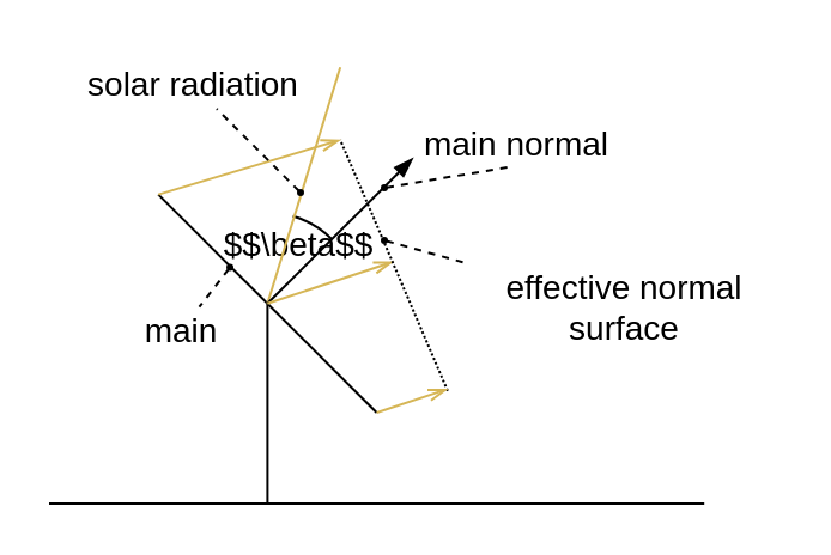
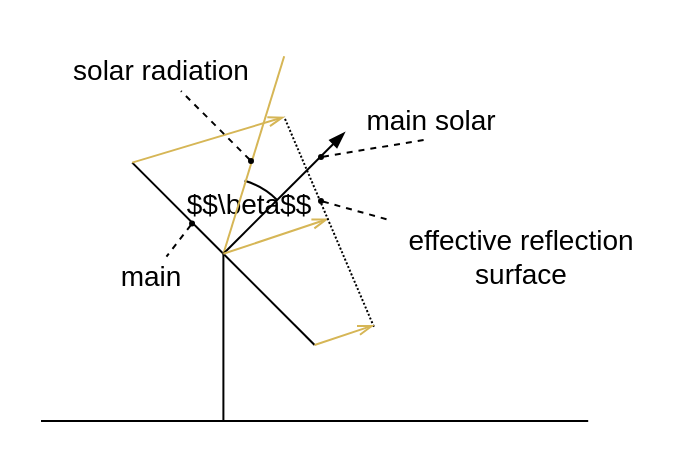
  <mxCell id="0" />
  <mxCell id="1" parent="0" />
  <mxCell id="2" value="" style="group;fontSize=14;" parent="1" vertex="1" connectable="0"><mxGeometry x="20" y="20" width="305" height="190" as="geometry" /></mxCell>
  <mxCell id="3" value="" style="group;fontSize=14;" parent="2" vertex="1" connectable="0"><mxGeometry x="68.4" y="83.6" width="74.2" height="68.4" as="geometry" /></mxCell>
  <mxCell id="4" value="" style="endArrow=none;html=1;fontSize=14;" parent="3" edge="1"><mxGeometry width="50" height="50" relative="1" as="geometry"><mxPoint x="22.8" y="106.4" as="sourcePoint" /><mxPoint x="22.8" y="22.8" as="targetPoint" /></mxGeometry></mxCell>
  <mxCell id="5" value="" style="endArrow=none;html=1;fontSize=14;" parent="3" edge="1"><mxGeometry width="50" height="50" relative="1" as="geometry"><mxPoint x="68.4" y="68.4" as="sourcePoint" /><mxPoint x="-22.8" y="-22.8" as="targetPoint" /></mxGeometry></mxCell>
  <mxCell id="6" value="" style="verticalLabelPosition=bottom;verticalAlign=top;html=1;shape=mxgraph.basic.arc;startAngle=0.045;endAngle=0.125;fillColor=#ffffff;fontSize=14;" parent="3" vertex="1"><mxGeometry x="-15.2" y="-15.2" width="76.0" height="76" as="geometry" /></mxCell>
  <mxCell id="7" value="$$\beta$$" style="text;html=1;align=center;verticalAlign=middle;resizable=0;points=[];autosize=1;fontSize=14;" parent="3" vertex="1"><mxGeometry x="-4.8" y="-12" width="80" height="20" as="geometry" /></mxCell>
  <mxCell id="8" value="" style="endArrow=none;html=1;strokeWidth=1;endFill=0;fillColor=#fff2cc;strokeColor=#D6B656;fontSize=14;" parent="2" edge="1"><mxGeometry width="50" height="50" relative="1" as="geometry"><mxPoint x="121.6" y="7.6" as="sourcePoint" /><mxPoint x="91.2" y="106.4" as="targetPoint" /></mxGeometry></mxCell>
  <mxCell id="9" value="" style="endArrow=blockThin;html=1;strokeWidth=1;endFill=1;fontSize=14;" parent="2" edge="1"><mxGeometry width="50" height="50" relative="1" as="geometry"><mxPoint x="91.2" y="106.4" as="sourcePoint" /><mxPoint x="152.0" y="45.6" as="targetPoint" /></mxGeometry></mxCell>
  <mxCell id="10" value="" style="endArrow=none;html=1;strokeWidth=1;strokeColor=#d6b656;endFill=0;startArrow=openThin;startFill=0;fillColor=#fff2cc;fontSize=14;" parent="2" edge="1"><mxGeometry width="50" height="50" relative="1" as="geometry"><mxPoint x="143.64" y="88.92" as="sourcePoint" /><mxPoint x="91.2" y="106.4" as="targetPoint" /></mxGeometry></mxCell>
  <mxCell id="11" value="solar radiation" style="text;html=1;align=center;verticalAlign=middle;resizable=0;points=[];autosize=1;fontSize=14;" parent="2" vertex="1"><mxGeometry x="10" y="5" width="100" height="20" as="geometry" /></mxCell>
- <mxCell id="12" value="main normal" style="text;html=1;align=center;verticalAlign=middle;resizable=0;points=[];autosize=1;fontSize=14;" parent="2" vertex="1"><mxGeometry x="150.0" y="30" width="90" height="20" as="geometry" /></mxCell>
+ <mxCell id="12" value="main solar" style="text;html=1;align=center;verticalAlign=middle;resizable=0;points=[];autosize=1;fontSize=14;" parent="2" vertex="1"><mxGeometry x="150.0" y="30" width="90" height="20" as="geometry" /></mxCell>
  <mxCell id="13" value="" style="endArrow=none;html=1;strokeWidth=1;fontSize=14;" parent="2" edge="1"><mxGeometry width="50" height="50" relative="1" as="geometry"><mxPoint y="190" as="sourcePoint" /><mxPoint x="273.6" y="190" as="targetPoint" /></mxGeometry></mxCell>
- <mxCell id="14" value="effective normal &lt;br&gt;surface" style="text;html=1;align=center;verticalAlign=middle;resizable=0;points=[];autosize=1;fontSize=14;" parent="2" vertex="1"><mxGeometry x="175" y="87.8" width="130" height="40" as="geometry" /></mxCell>
+ <mxCell id="14" value="effective reflection &lt;br&gt;surface" style="text;html=1;align=center;verticalAlign=middle;resizable=0;points=[];autosize=1;fontSize=14;" parent="2" vertex="1"><mxGeometry x="175" y="87.8" width="130" height="40" as="geometry" /></mxCell>
  <mxCell id="15" value="" style="endArrow=none;html=1;strokeWidth=1;fontSize=14;dashed=1;dashPattern=1 1;" parent="2" edge="1"><mxGeometry width="50" height="50" relative="1" as="geometry"><mxPoint x="166.44" y="142.88" as="sourcePoint" /><mxPoint x="121.6" y="38" as="targetPoint" /></mxGeometry></mxCell>
  <mxCell id="16" value="" style="endArrow=none;html=1;strokeWidth=1;strokeColor=#d6b656;endFill=0;startArrow=openThin;startFill=0;fillColor=#fff2cc;fontSize=14;" parent="2" edge="1"><mxGeometry width="50" height="50" relative="1" as="geometry"><mxPoint x="166.44" y="142.12" as="sourcePoint" /><mxPoint x="136.8" y="152" as="targetPoint" /></mxGeometry></mxCell>
  <mxCell id="17" value="" style="endArrow=none;html=1;strokeWidth=1;strokeColor=#d6b656;endFill=0;startArrow=openThin;startFill=0;fillColor=#fff2cc;fontSize=14;" parent="2" edge="1"><mxGeometry width="50" height="50" relative="1" as="geometry"><mxPoint x="121.6" y="38" as="sourcePoint" /><mxPoint x="45.6" y="60.8" as="targetPoint" /></mxGeometry></mxCell>
  <mxCell id="18" value="main" style="text;html=1;align=center;verticalAlign=middle;resizable=0;points=[];autosize=1;fontSize=14;" parent="2" vertex="1"><mxGeometry x="30" y="107.8" width="50" height="20" as="geometry" /></mxCell>
  <mxCell id="19" value="" style="endArrow=none;html=1;startArrow=oval;startFill=1;startSize=2;dashed=1;" parent="2" target="11" edge="1"><mxGeometry width="50" height="50" relative="1" as="geometry"><mxPoint x="105" y="60" as="sourcePoint" /><mxPoint x="155" y="10" as="targetPoint" /></mxGeometry></mxCell>
  <mxCell id="20" value="" style="endArrow=none;html=1;startArrow=oval;startFill=1;startSize=2;dashed=1;exitX=0.149;exitY=0.981;exitDx=0;exitDy=0;exitPerimeter=0;" parent="2" source="7" target="18" edge="1"><mxGeometry width="50" height="50" relative="1" as="geometry"><mxPoint x="90" y="160" as="sourcePoint" /><mxPoint x="105.72" y="30" as="targetPoint" /></mxGeometry></mxCell>
  <mxCell id="21" value="" style="endArrow=none;html=1;startArrow=oval;startFill=1;startSize=2;dashed=1;entryX=0.482;entryY=0.958;entryDx=0;entryDy=0;entryPerimeter=0;" parent="1" target="12" edge="1"><mxGeometry width="50" height="50" relative="1" as="geometry"><mxPoint x="160" y="78" as="sourcePoint" /><mxPoint x="210.95" y="66.92" as="targetPoint" /></mxGeometry></mxCell>
  <mxCell id="22" value="" style="endArrow=none;html=1;startArrow=oval;startFill=1;startSize=2;dashed=1;" parent="1" target="14" edge="1"><mxGeometry width="50" height="50" relative="1" as="geometry"><mxPoint x="160" y="100" as="sourcePoint" /><mxPoint x="145.72" y="70" as="targetPoint" /></mxGeometry></mxCell>
